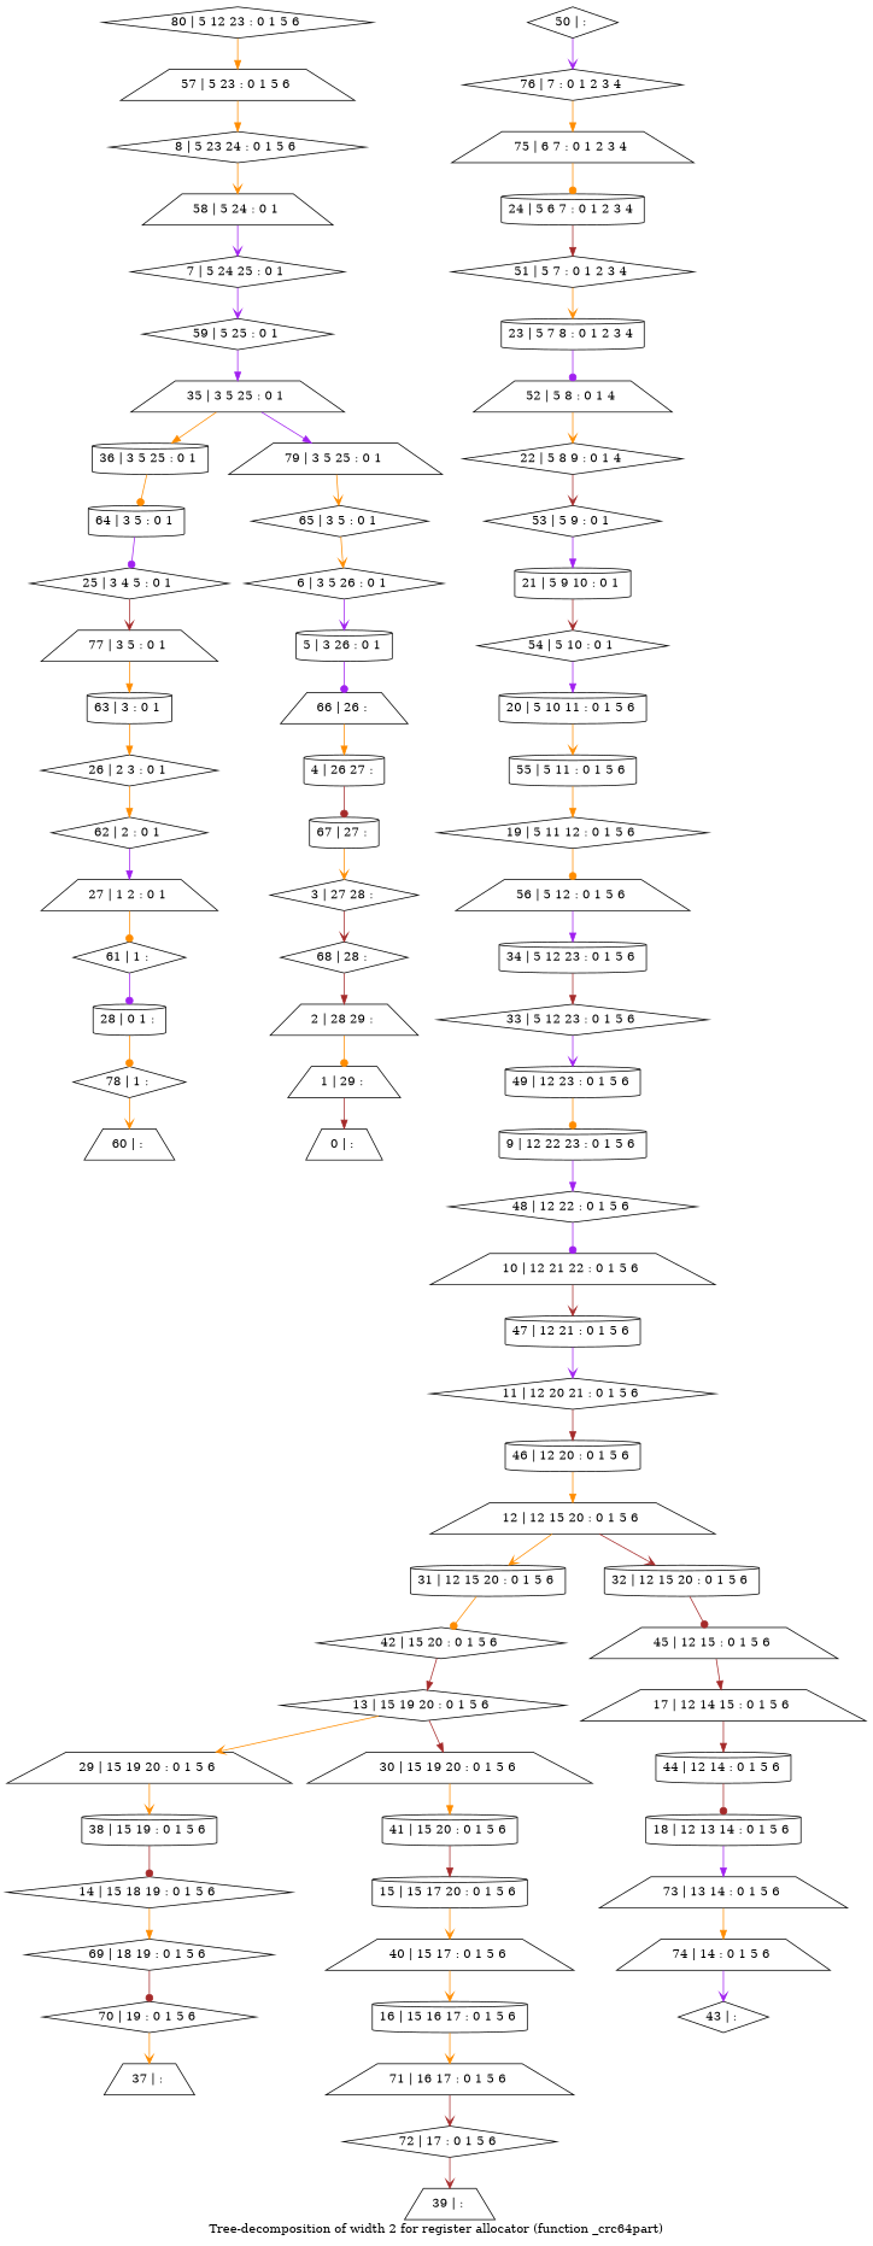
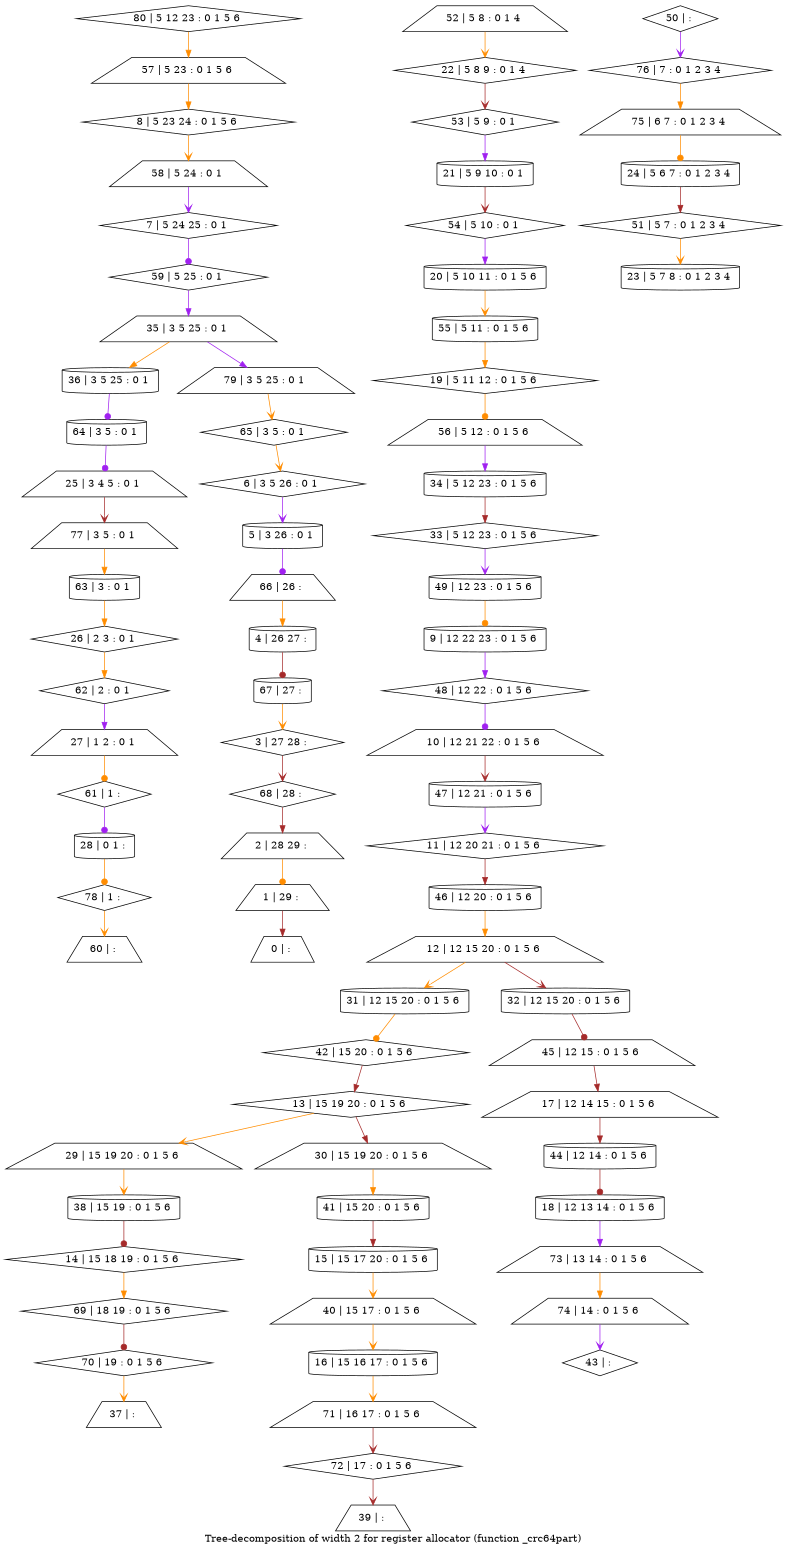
  digraph {
    label="Tree-decomposition of width 2 for register allocator (function _crc64part)"
    node [shape=diamond]
    edge [arrowhead=normal color=darkorange]
    n1 [label="0 | : " shape=trapezium]
    n2 [label="1 | 29 : " shape=trapezium]
    n3 [label="2 | 28 29 : " shape=trapezium]
    n4 [label="3 | 27 28 : "]
    n5 [label="68 | 28 : "]
    n6 [label="4 | 26 27 : " shape=cylinder]
    n7 [label="67 | 27 : " shape=cylinder]
    n8 [label="5 | 3 26 : 0 1 " shape=cylinder]
    n9 [label="66 | 26 : " shape=trapezium]
    n10 [label="6 | 3 5 26 : 0 1 "]
    n11 [label="7 | 5 24 25 : 0 1 "]
    n12 [label="59 | 5 25 : 0 1 "]
    n13 [label="35 | 3 5 25 : 0 1 " shape=trapezium]
    n14 [label="8 | 5 23 24 : 0 1 5 6 "]
    n15 [label="58 | 5 24 : 0 1 " shape=trapezium]
    n16 [label="9 | 12 22 23 : 0 1 5 6 " shape=cylinder]
    n17 [label="48 | 12 22 : 0 1 5 6 "]
    n18 [label="10 | 12 21 22 : 0 1 5 6 " shape=trapezium]
    n19 [label="47 | 12 21 : 0 1 5 6 " shape=cylinder]
    n20 [label="11 | 12 20 21 : 0 1 5 6 "]
    n21 [label="46 | 12 20 : 0 1 5 6 " shape=cylinder]
    n22 [label="12 | 12 15 20 : 0 1 5 6 " shape=trapezium]
    n23 [label="31 | 12 15 20 : 0 1 5 6 " shape=cylinder]
    n24 [label="32 | 12 15 20 : 0 1 5 6 " shape=cylinder]
    n25 [label="42 | 15 20 : 0 1 5 6 "]
    n26 [label="45 | 12 15 : 0 1 5 6 " shape=trapezium]
    n27 [label="13 | 15 19 20 : 0 1 5 6 "]
    n28 [label="29 | 15 19 20 : 0 1 5 6 " shape=trapezium]
    n29 [label="30 | 15 19 20 : 0 1 5 6 " shape=trapezium]
    n30 [label="38 | 15 19 : 0 1 5 6 " shape=cylinder]
    n31 [label="41 | 15 20 : 0 1 5 6 " shape=cylinder]
    n32 [label="14 | 15 18 19 : 0 1 5 6 "]
    n33 [label="69 | 18 19 : 0 1 5 6 "]
    n34 [label="70 | 19 : 0 1 5 6 "]
    n35 [label="15 | 15 17 20 : 0 1 5 6 " shape=cylinder]
    n36 [label="40 | 15 17 : 0 1 5 6 " shape=trapezium]
    n37 [label="16 | 15 16 17 : 0 1 5 6 " shape=cylinder]
    n38 [label="71 | 16 17 : 0 1 5 6 " shape=trapezium]
    n39 [label="72 | 17 : 0 1 5 6 "]
    n40 [label="17 | 12 14 15 : 0 1 5 6 " shape=trapezium]
    n41 [label="44 | 12 14 : 0 1 5 6 " shape=cylinder]
    n42 [label="18 | 12 13 14 : 0 1 5 6 " shape=cylinder]
    n43 [label="73 | 13 14 : 0 1 5 6 " shape=trapezium]
    n44 [label="74 | 14 : 0 1 5 6 " shape=trapezium]
    n45 [label="19 | 5 11 12 : 0 1 5 6 "]
    n46 [label="56 | 5 12 : 0 1 5 6 " shape=trapezium]
    n47 [label="34 | 5 12 23 : 0 1 5 6 " shape=cylinder]
    n48 [label="20 | 5 10 11 : 0 1 5 6 " shape=cylinder]
    n49 [label="55 | 5 11 : 0 1 5 6 " shape=cylinder]
    n50 [label="21 | 5 9 10 : 0 1 " shape=cylinder]
    n51 [label="54 | 5 10 : 0 1 "]
    n52 [label="22 | 5 8 9 : 0 1 4 "]
    n53 [label="53 | 5 9 : 0 1 "]
    n54 [label="23 | 5 7 8 : 0 1 2 3 4 " shape=cylinder]
    n55 [label="52 | 5 8 : 0 1 4 " shape=trapezium]
    n56 [label="24 | 5 6 7 : 0 1 2 3 4 " shape=cylinder]
    n57 [label="51 | 5 7 : 0 1 2 3 4 "]
-   n58 [label="25 | 3 4 5 : 0 1 "]
+   n58 [label="25 | 3 4 5 : 0 1 " shape=trapezium]
    n59 [label="77 | 3 5 : 0 1 " shape=trapezium]
    n60 [label="63 | 3 : 0 1 " shape=cylinder]
    n61 [label="26 | 2 3 : 0 1 "]
    n62 [label="62 | 2 : 0 1 "]
    n63 [label="27 | 1 2 : 0 1 " shape=trapezium]
    n64 [label="61 | 1 : "]
    n65 [label="28 | 0 1 : " shape=cylinder]
    n66 [label="78 | 1 : "]
    n67 [label="60 | : " shape=trapezium]
    n68 [label="33 | 5 12 23 : 0 1 5 6 "]
    n69 [label="49 | 12 23 : 0 1 5 6 " shape=cylinder]
    n70 [label="80 | 5 12 23 : 0 1 5 6 "]
    n71 [label="57 | 5 23 : 0 1 5 6 " shape=trapezium]
    n72 [label="36 | 3 5 25 : 0 1 " shape=cylinder]
    n73 [label="79 | 3 5 25 : 0 1 " shape=trapezium]
    n74 [label="64 | 3 5 : 0 1 " shape=cylinder]
    n75 [label="65 | 3 5 : 0 1 "]
    n76 [label="37 | : " shape=trapezium]
    n77 [label="39 | : " shape=trapezium]
    n78 [label="43 | : "]
    n79 [label="50 | : "]
    n80 [label="76 | 7 : 0 1 2 3 4 "]
    n81 [label="75 | 6 7 : 0 1 2 3 4 " shape=trapezium]
    n2 -> n1 [color=brown]
    n3 -> n2 [arrowhead=dot]
    n4 -> n5 [arrowhead=vee color=brown]
    n5 -> n3 [color=brown]
    n6 -> n7 [arrowhead=dot color=brown]
    n7 -> n4 [arrowhead=vee]
    n8 -> n9 [arrowhead=dot color=purple]
    n9 -> n6
    n10 -> n8 [arrowhead=vee color=purple]
-   n11 -> n12 [arrowhead=vee color=purple]
+   n11 -> n12 [arrowhead=dot color=purple]
    n12 -> n13 [color=purple]
    n13 -> n72
    n13 -> n73 [color=purple]
    n14 -> n15 [arrowhead=vee]
    n15 -> n11 [arrowhead=vee color=purple]
    n16 -> n17 [color=purple]
    n17 -> n18 [arrowhead=dot color=purple]
    n18 -> n19 [arrowhead=vee color=brown]
    n19 -> n20 [arrowhead=vee color=purple]
    n20 -> n21 [color=brown]
    n21 -> n22
    n22 -> n23 [arrowhead=vee]
    n22 -> n24 [arrowhead=vee color=brown]
    n23 -> n25 [arrowhead=dot]
    n24 -> n26 [arrowhead=dot color=brown]
    n25 -> n27 [color=brown]
    n26 -> n40 [color=brown]
    n27 -> n28 [arrowhead=vee]
    n27 -> n29 [color=brown]
    n28 -> n30 [arrowhead=vee]
    n29 -> n31
    n30 -> n32 [arrowhead=dot color=brown]
    n31 -> n35 [color=brown]
    n32 -> n33
    n33 -> n34 [arrowhead=dot color=brown]
    n34 -> n76 [arrowhead=vee]
    n35 -> n36 [arrowhead=vee]
    n36 -> n37 [arrowhead=vee]
    n37 -> n38 [arrowhead=vee]
    n38 -> n39 [arrowhead=vee color=brown]
    n39 -> n77 [arrowhead=vee color=brown]
    n40 -> n41 [color=brown]
    n41 -> n42 [arrowhead=dot color=brown]
    n42 -> n43 [color=purple]
    n43 -> n44
    n44 -> n78 [arrowhead=vee color=purple]
    n45 -> n46 [arrowhead=dot]
    n46 -> n47 [color=purple]
    n47 -> n68 [color=brown]
    n48 -> n49 [arrowhead=vee]
    n49 -> n45
    n50 -> n51 [arrowhead=vee color=brown]
    n51 -> n48 [color=purple]
    n52 -> n53 [arrowhead=vee color=brown]
    n53 -> n50 [color=purple]
-   n54 -> n55 [arrowhead=dot color=purple]
    n55 -> n52 [arrowhead=vee]
    n56 -> n57 [color=brown]
    n57 -> n54 [arrowhead=vee]
    n58 -> n59 [arrowhead=vee color=brown]
    n59 -> n60
    n60 -> n61
    n61 -> n62
    n62 -> n63 [color=purple]
    n63 -> n64 [arrowhead=dot]
    n64 -> n65 [arrowhead=dot color=purple]
    n65 -> n66 [arrowhead=dot]
    n66 -> n67 [arrowhead=vee]
    n68 -> n69 [arrowhead=vee color=purple]
    n69 -> n16 [arrowhead=dot]
    n70 -> n71
    n71 -> n14
-   n72 -> n74 [arrowhead=dot]
+   n72 -> n74 [arrowhead=dot color=purple]
    n73 -> n75 [arrowhead=vee]
    n74 -> n58 [arrowhead=dot color=purple]
    n75 -> n10 [arrowhead=vee]
    n79 -> n80 [arrowhead=vee color=purple]
    n80 -> n81
    n81 -> n56 [arrowhead=dot]
  }
